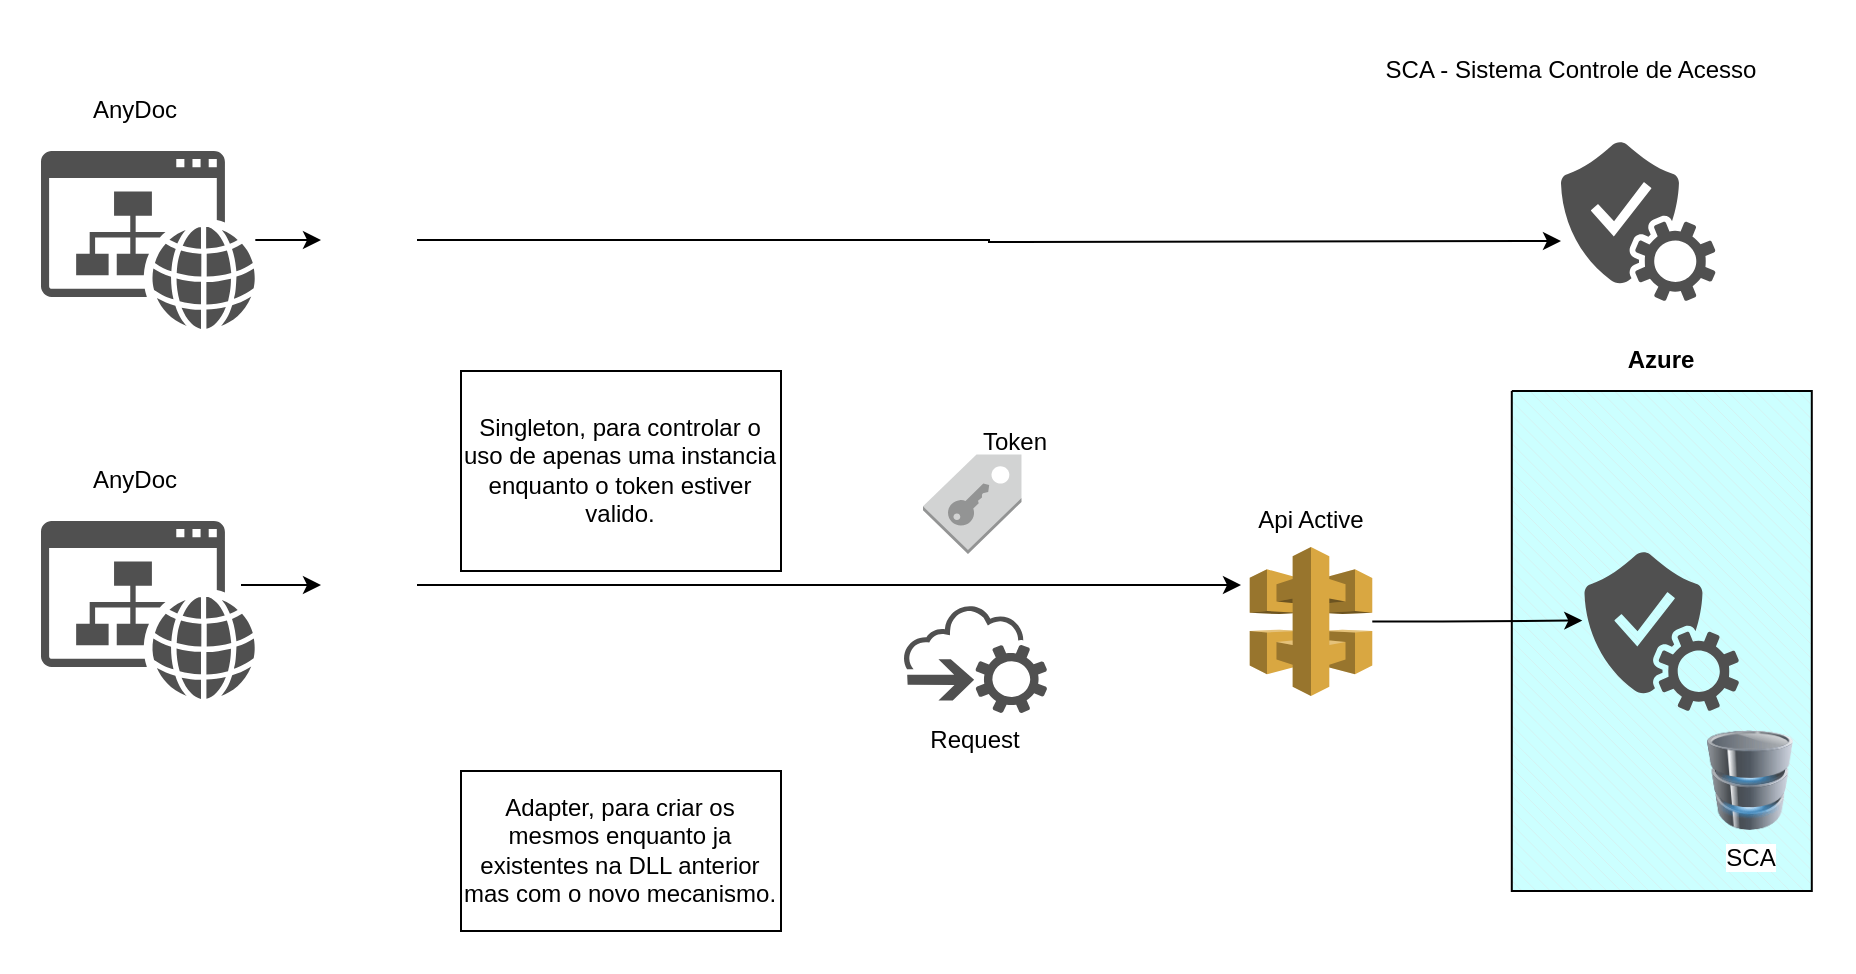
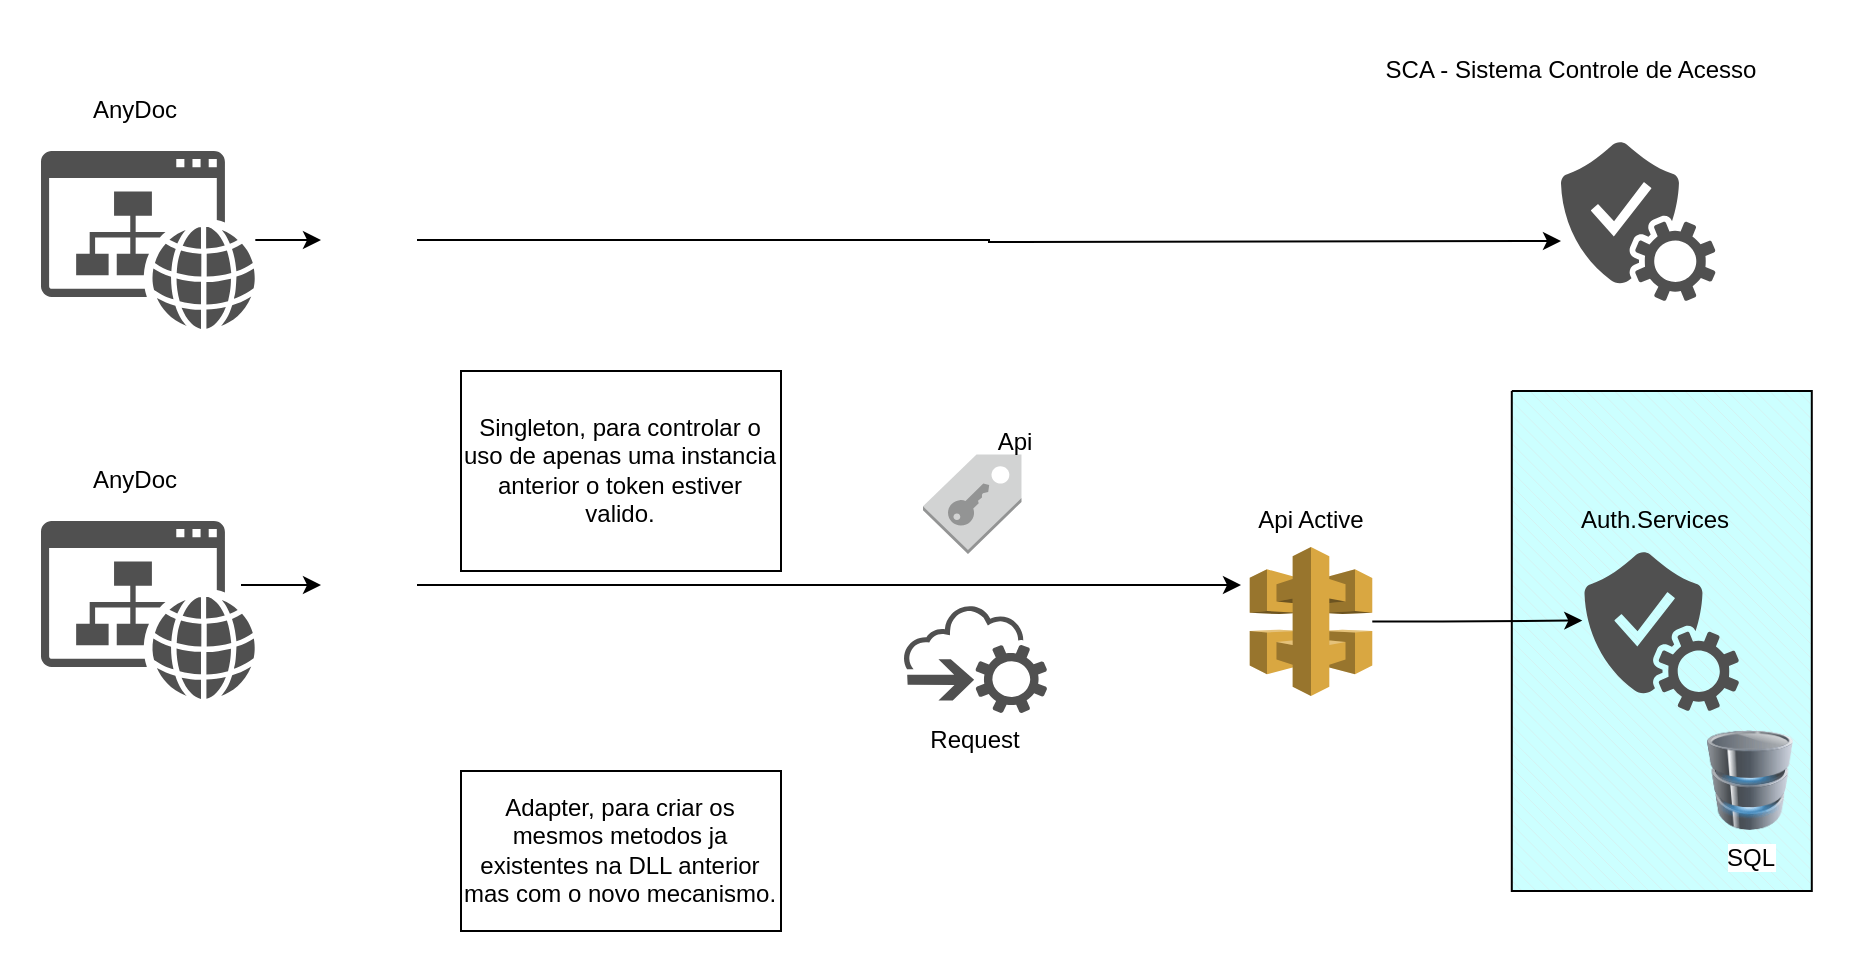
  <mxCell id="0" />
  <mxCell id="1" parent="0" />
  <mxCell id="2" value="" style="verticalLabelPosition=bottom;verticalAlign=top;html=1;shape=mxgraph.basic.patternFillRect;fillStyle=diagRev;step=5;fillStrokeWidth=0.2;fillStrokeColor=#dddddd;fillColor=#CCFFFF;" parent="1" vertex="1"><mxGeometry x="755.4" y="195" width="150" height="250" as="geometry" /></mxCell>
  <mxCell id="3" value="" style="edgeStyle=orthogonalEdgeStyle;rounded=0;orthogonalLoop=1;jettySize=auto;html=1;" parent="1" source="4" target="21" edge="1"><mxGeometry relative="1" as="geometry" /></mxCell>
  <mxCell id="4" value="" style="sketch=0;pointerEvents=1;shadow=0;dashed=0;html=1;strokeColor=none;fillColor=#505050;labelPosition=center;verticalLabelPosition=bottom;verticalAlign=top;outlineConnect=0;align=center;shape=mxgraph.office.sites.website;" parent="1" vertex="1"><mxGeometry x="20" y="75" width="107.16" height="89" as="geometry" /></mxCell>
  <mxCell id="5" value="" style="sketch=0;pointerEvents=1;shadow=0;dashed=0;html=1;strokeColor=none;fillColor=#505050;labelPosition=center;verticalLabelPosition=bottom;verticalAlign=top;outlineConnect=0;align=center;shape=mxgraph.office.services.verification_service;" parent="1" vertex="1"><mxGeometry x="780" y="70" width="77.29" height="80" as="geometry" /></mxCell>
  <mxCell id="6" value="SCA - Sistema Controle de Acesso" style="text;html=1;align=center;verticalAlign=middle;resizable=0;points=[];autosize=1;strokeColor=none;fillColor=none;" parent="1" vertex="1"><mxGeometry x="680" y="20" width="210" height="30" as="geometry" /></mxCell>
  <mxCell id="7" value="AnyDoc" style="text;html=1;align=center;verticalAlign=middle;resizable=0;points=[];autosize=1;strokeColor=none;fillColor=none;" parent="1" vertex="1"><mxGeometry x="32" y="40" width="70" height="30" as="geometry" /></mxCell>
  <mxCell id="8" value="" style="sketch=0;pointerEvents=1;shadow=0;dashed=0;html=1;strokeColor=none;fillColor=#505050;labelPosition=center;verticalLabelPosition=bottom;verticalAlign=top;outlineConnect=0;align=center;shape=mxgraph.office.services.verification_service;" parent="1" vertex="1"><mxGeometry x="791.75" y="275" width="77.29" height="80" as="geometry" /></mxCell>
+ <mxCell id="9" value="Auth.Services" style="text;html=1;align=center;verticalAlign=middle;resizable=0;points=[];autosize=1;strokeColor=none;fillColor=none;" parent="1" vertex="1"><mxGeometry x="776.75" y="245" width="100" height="30" as="geometry" /></mxCell>
  <mxCell id="10" style="edgeStyle=orthogonalEdgeStyle;rounded=0;orthogonalLoop=1;jettySize=auto;html=1;entryX=0.235;entryY=0.459;entryDx=0;entryDy=0;entryPerimeter=0;" parent="1" source="11" target="2" edge="1"><mxGeometry relative="1" as="geometry" /></mxCell>
  <mxCell id="11" value="" style="outlineConnect=0;dashed=0;verticalLabelPosition=bottom;verticalAlign=top;align=center;html=1;shape=mxgraph.aws3.api_gateway;fillColor=#D9A741;gradientColor=none;" parent="1" vertex="1"><mxGeometry x="624.36" y="273" width="61.28" height="74.5" as="geometry" /></mxCell>
  <mxCell id="12" value="Api Active" style="text;html=1;align=center;verticalAlign=middle;resizable=0;points=[];autosize=1;strokeColor=none;fillColor=none;" parent="1" vertex="1"><mxGeometry x="610" y="245" width="90" height="30" as="geometry" /></mxCell>
  <mxCell id="13" value="" style="group" parent="1" vertex="1" connectable="0"><mxGeometry x="461" y="222" width="62" height="134" as="geometry" /></mxCell>
  <mxCell id="14" value="" style="outlineConnect=0;dashed=0;verticalLabelPosition=bottom;verticalAlign=top;align=center;html=1;shape=mxgraph.aws3.saml_token;fillColor=#D2D3D3;gradientColor=none;" parent="13" vertex="1"><mxGeometry y="4.72" width="49.24" height="49.73" as="geometry" /></mxCell>
- <mxCell id="15" value="Token" style="text;html=1;align=center;verticalAlign=middle;resizable=0;points=[];autosize=1;strokeColor=none;fillColor=none;" parent="13" vertex="1"><mxGeometry x="16.412" y="-16" width="60" height="30" as="geometry" /></mxCell>
+ <mxCell id="15" value="Api" style="text;html=1;align=center;verticalAlign=middle;resizable=0;points=[];autosize=1;strokeColor=none;fillColor=none;" parent="13" vertex="1"><mxGeometry x="16.412" y="-16" width="60" height="30" as="geometry" /></mxCell>
  <mxCell id="16" value="Request" style="sketch=0;pointerEvents=1;shadow=0;dashed=0;html=1;strokeColor=none;fillColor=#505050;labelPosition=center;verticalLabelPosition=bottom;outlineConnect=0;verticalAlign=top;align=center;shape=mxgraph.office.clouds.cloud_service_request;" parent="13" vertex="1"><mxGeometry x="-10" y="80" width="72" height="54" as="geometry" /></mxCell>
  <mxCell id="17" value="" style="edgeStyle=orthogonalEdgeStyle;rounded=0;orthogonalLoop=1;jettySize=auto;html=1;" parent="1" target="23" edge="1"><mxGeometry relative="1" as="geometry"><mxPoint x="120" y="292" as="sourcePoint" /><Array as="points"><mxPoint x="140" y="292" /><mxPoint x="140" y="292" /></Array></mxGeometry></mxCell>
  <mxCell id="18" value="" style="sketch=0;pointerEvents=1;shadow=0;dashed=0;html=1;strokeColor=none;fillColor=#505050;labelPosition=center;verticalLabelPosition=bottom;verticalAlign=top;outlineConnect=0;align=center;shape=mxgraph.office.sites.website;" parent="1" vertex="1"><mxGeometry x="20" y="260" width="107.16" height="89" as="geometry" /></mxCell>
  <mxCell id="19" value="AnyDoc" style="text;html=1;align=center;verticalAlign=middle;resizable=0;points=[];autosize=1;strokeColor=none;fillColor=none;" parent="1" vertex="1"><mxGeometry x="32" y="225" width="70" height="30" as="geometry" /></mxCell>
  <mxCell id="20" value="" style="edgeStyle=orthogonalEdgeStyle;rounded=0;orthogonalLoop=1;jettySize=auto;html=1;" parent="1" source="21" edge="1"><mxGeometry relative="1" as="geometry"><mxPoint x="780" y="120" as="targetPoint" /></mxGeometry></mxCell>
  <mxCell id="21" value="" style="shape=image;html=1;verticalAlign=top;verticalLabelPosition=bottom;labelBackgroundColor=#ffffff;imageAspect=0;aspect=fixed;image=https://cdn1.iconfinder.com/data/icons/Futurosoft%20Icons%200.5.2/128x128/apps/filetypes.png" parent="1" vertex="1"><mxGeometry x="160" y="95.5" width="48" height="48" as="geometry" /></mxCell>
  <mxCell id="22" value="" style="edgeStyle=orthogonalEdgeStyle;rounded=0;orthogonalLoop=1;jettySize=auto;html=1;" parent="1" source="23" edge="1"><mxGeometry relative="1" as="geometry"><mxPoint x="620" y="292" as="targetPoint" /></mxGeometry></mxCell>
  <mxCell id="23" value="" style="shape=image;html=1;verticalAlign=top;verticalLabelPosition=bottom;labelBackgroundColor=#ffffff;imageAspect=0;aspect=fixed;image=https://cdn1.iconfinder.com/data/icons/Futurosoft%20Icons%200.5.2/128x128/apps/filetypes.png" parent="1" vertex="1"><mxGeometry x="160" y="268" width="48" height="48" as="geometry" /></mxCell>
- <mxCell id="24" value="Singleton, para controlar o uso de apenas uma instancia enquanto o token estiver valido." style="rounded=0;whiteSpace=wrap;html=1;" parent="1" vertex="1"><mxGeometry x="230" y="185" width="160" height="100" as="geometry" /></mxCell>
- <mxCell id="25" value="Adapter, para criar os mesmos enquanto ja existentes na DLL anterior mas com o novo mecanismo." style="rounded=0;whiteSpace=wrap;html=1;" parent="1" vertex="1"><mxGeometry x="230" y="385" width="160" height="80" as="geometry" /></mxCell>
- <mxCell id="26" value="SCA" style="image;html=1;image=img/lib/clip_art/computers/Database_128x128.png" parent="1" vertex="1"><mxGeometry x="850" y="365" width="50" height="50" as="geometry" /></mxCell>
- <mxCell id="27" value="&lt;b&gt;Azure&lt;/b&gt;" style="text;html=1;align=center;verticalAlign=middle;resizable=0;points=[];autosize=1;strokeColor=none;fillColor=none;" parent="1" vertex="1"><mxGeometry x="800.4" y="165" width="60" height="30" as="geometry" /></mxCell>
+ <mxCell id="24" value="Singleton, para controlar o uso de apenas uma instancia anterior o token estiver valido." style="rounded=0;whiteSpace=wrap;html=1;" parent="1" vertex="1"><mxGeometry x="230" y="185" width="160" height="100" as="geometry" /></mxCell>
+ <mxCell id="25" value="Adapter, para criar os mesmos metodos ja existentes na DLL anterior mas com o novo mecanismo." style="rounded=0;whiteSpace=wrap;html=1;" parent="1" vertex="1"><mxGeometry x="230" y="385" width="160" height="80" as="geometry" /></mxCell>
+ <mxCell id="26" value="SQL" style="image;html=1;image=img/lib/clip_art/computers/Database_128x128.png" parent="1" vertex="1"><mxGeometry x="850" y="365" width="50" height="50" as="geometry" /></mxCell>
